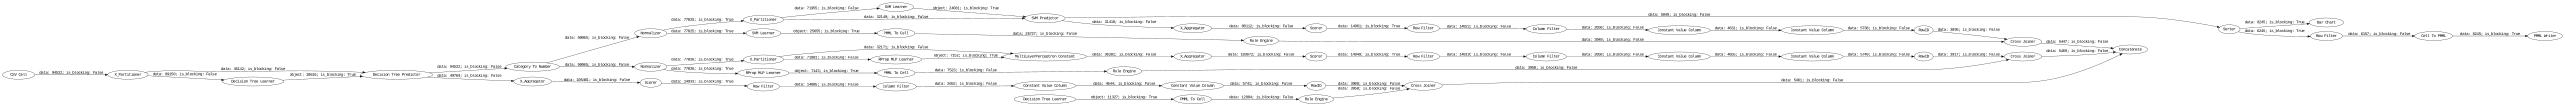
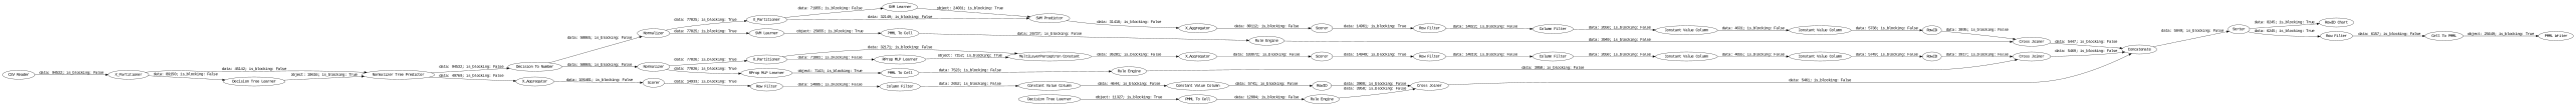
  digraph {
    fontname="Liberation Mono"
    rankdir=LR
    node [fontname="Liberation Mono"]
    edge [fontname="Liberation Mono"]
    n1 [label="Rule Engine"]
    n2 [label="Cross Joiner"]
    n3 [label=Concatenate]
    n4 [label="Row Filter"]
    n5 [label="Column Filter"]
    n6 [label="Constant Value Column"]
    n7 [label="Constant Value Column"]
    n8 [label="SVM Predictor"]
    n9 [label=X_Aggregator]
    n10 [label=Scorer]
-   n11 [label="CSV Cell"]
+   n11 [label="CSV Reader"]
    n12 [label=X_Partitioner]
    n13 [label="Decision Tree Learner"]
-   n14 [label="Decision Tree Predictor"]
-   n15 [label="Category To Number"]
+   n14 [label="Normalizer Tree Predictor"]
+   n15 [label="Decision To Number"]
    n16 [label=Normalizer]
    n17 [label=Normalizer]
    n18 [label="Row Filter"]
    n19 [label=X_Partitioner]
    n20 [label="SVM Learner"]
    n21 [label="SVM Learner"]
    n22 [label="PMML To Cell"]
    n23 [label="Rule Engine"]
    n24 [label=X_Partitioner]
    n25 [label="MultiLayerPerceptron Constant"]
    n26 [label="RProp MLP Learner"]
    n27 [label=X_Aggregator]
    n28 [label="Cross Joiner"]
    n29 [label=Sorter]
    n30 [label=Scorer]
-   n31 [label="Bar Chart"]
+   n31 [label="RowID Chart"]
    n32 [label="Column Filter"]
    n33 [label="Constant Value Column"]
    n34 [label="Constant Value Column"]
    n35 [label="RProp MLP Learner"]
    n36 [label="PMML To Cell"]
    n37 [label="Constant Value Column"]
    n38 [label="Constant Value Column"]
    n39 [label=RowID]
    n40 [label="Row Filter"]
    n41 [label=X_Aggregator]
    n42 [label=Scorer]
    n43 [label=RowID]
    n44 [label=RowID]
    n45 [label="Cross Joiner"]
    n46 [label="Column Filter"]
    n47 [label="Row Filter"]
    n48 [label="Cell To PMML"]
    n49 [label="PMML Writer"]
    n50 [label="PMML To Cell"]
    n51 [label="Rule Engine"]
    n52 [label="Decision Tree Learner"]
    n1 -> n2 [label="data: 3950; is_blocking: False"]
    n2 -> n3 [label="data: 5469; is_blocking: False"]
-   n8 -> n29 [label="data: 5849; is_blocking: False"]
+   n3 -> n29 [label="data: 5849; is_blocking: False"]
    n4 -> n5 [label="data: 14819; is_blocking: False"]
    n5 -> n6 [label="data: 2658; is_blocking: False"]
    n6 -> n7 [label="data: 4655; is_blocking: False"]
    n7 -> n43 [label="data: 5749; is_blocking: False"]
    n8 -> n9 [label="data: 31418; is_blocking: False"]
    n9 -> n10 [label="data: 80112; is_blocking: False"]
    n10 -> n18 [label="data: 14961; is_blocking: True"]
    n11 -> n12 [label="data: 94532; is_blocking: False"]
    n12 -> n13 [label="data: 89150; is_blocking: False"]
    n12 -> n14 [label="data: 45142; is_blocking: False"]
    n13 -> n14 [label="object: 10616; is_blocking: True"]
    n14 -> n15 [label="data: 94532; is_blocking: False"]
    n14 -> n41 [label="data: 49769; is_blocking: False"]
    n15 -> n16 [label="data: 50065; is_blocking: False"]
    n15 -> n17 [label="data: 50065; is_blocking: False"]
    n16 -> n24 [label="data: 77026; is_blocking: True"]
    n16 -> n35 [label="data: 77026; is_blocking: True"]
    n17 -> n19 [label="data: 77025; is_blocking: True"]
    n17 -> n21 [label="data: 77025; is_blocking: True"]
    n18 -> n46 [label="data: 14822; is_blocking: False"]
    n19 -> n8 [label="data: 32149; is_blocking: False"]
    n19 -> n20 [label="data: 71955; is_blocking: False"]
    n20 -> n8 [label="object: 24031; is_blocking: True"]
    n21 -> n22 [label="object: 25655; is_blocking: True"]
    n22 -> n23 [label="data: 26727; is_blocking: False"]
    n23 -> n28 [label="data: 3949; is_blocking: False"]
    n24 -> n25 [label="data: 32171; is_blocking: False"]
    n24 -> n26 [label="data: 71801; is_blocking: False"]
    n25 -> n27 [label="data: 36201; is_blocking: False"]
    n26 -> n25 [label="object: 7152; is_blocking: True"]
    n27 -> n30 [label="data: 103872; is_blocking: False"]
    n28 -> n3 [label="data: 5447; is_blocking: False"]
    n29 -> n31 [label="data: 8245; is_blocking: True"]
    n29 -> n47 [label="data: 6245; is_blocking: True"]
    n30 -> n4 [label="data: 14949; is_blocking: True"]
    n32 -> n33 [label="data: 2652; is_blocking: False"]
    n33 -> n34 [label="data: 4644; is_blocking: False"]
    n34 -> n44 [label="data: 5741; is_blocking: False"]
    n35 -> n36 [label="object: 7143; is_blocking: True"]
    n36 -> n1 [label="data: 7523; is_blocking: False"]
    n37 -> n38 [label="data: 4631; is_blocking: False"]
    n38 -> n39 [label="data: 5738; is_blocking: False"]
    n39 -> n28 [label="data: 3895; is_blocking: False"]
    n40 -> n32 [label="data: 14805; is_blocking: False"]
    n41 -> n42 [label="data: 105401; is_blocking: False"]
    n42 -> n40 [label="data: 14933; is_blocking: True"]
    n43 -> n2 [label="data: 3917; is_blocking: False"]
    n44 -> n45 [label="data: 3908; is_blocking: False"]
    n45 -> n3 [label="data: 5461; is_blocking: False"]
    n46 -> n37 [label="data: 2658; is_blocking: False"]
    n47 -> n48 [label="data: 6157; is_blocking: False"]
-   n48 -> n49 [label="data: 8245; is_blocking: True"]
+   n48 -> n49 [label="object: 25649; is_blocking: True"]
    n50 -> n51 [label="data: 12884; is_blocking: False"]
    n51 -> n45 [label="data: 3950; is_blocking: False"]
    n52 -> n50 [label="object: 11327; is_blocking: True"]
  }
